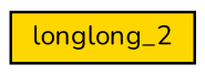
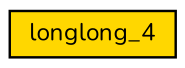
  digraph {
    rankdir=LR
    fontname=Nunito
-   n1 [color=black fillcolor=gold fontname=Nunito fontsize=10 height=0.2 label=longlong_2 shape=record style=filled width=0.4]
+   n1 [color=black fillcolor=gold fontname=Nunito fontsize=10 height=0.2 label=longlong_4 shape=record style=filled width=0.4]
  }
